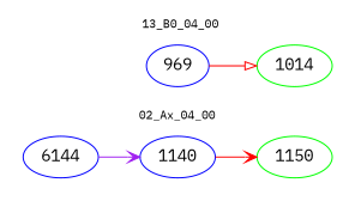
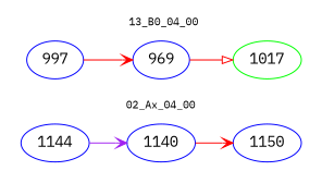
  digraph {
    fontname="IBM Plex Mono"
    rankdir=LR
    node [color=blue fontname="IBM Plex Mono"]
    edge [arrowhead=vee color=red fontname="IBM Plex Mono" style=solid]
-   n1 [label=6144]
+   n1 [label=1144]
    n2 [label=1140]
-   n3 [color=green label=1150]
+   n3 [label=1150]
+   n4 [label=997]
    n5 [label=969]
-   n6 [color=green label=1014]
+   n6 [color=green label=1017]
    subgraph cluster_1 {
      color=white
      fontsize=10
      label="02_Ax_04_00"
      n1
      n2
      n3
    }
    subgraph cluster_2 {
      color=white
      fontsize=10
      label="13_B0_04_00"
+     n4
      n5
      n6
    }
    n1 -> n2 [color=purple]
    n2 -> n3
+   n4 -> n5
    n5 -> n6 [arrowhead=onormal]
  }
